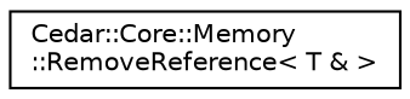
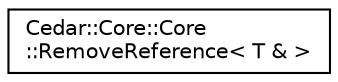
  digraph {
    rankdir=LR
-   n1 [color=black fillcolor=white fontname=Helvetica fontsize=10 height=0.2 label="Cedar::Core::Memory\l::RemoveReference\< T & \>" shape=record style=filled width=0.4]
+   n1 [color=black fillcolor=white fontname=Helvetica fontsize=10 height=0.2 label="Cedar::Core::Core\l::RemoveReference\< T & \>" shape=record style=filled width=0.4]
  }
